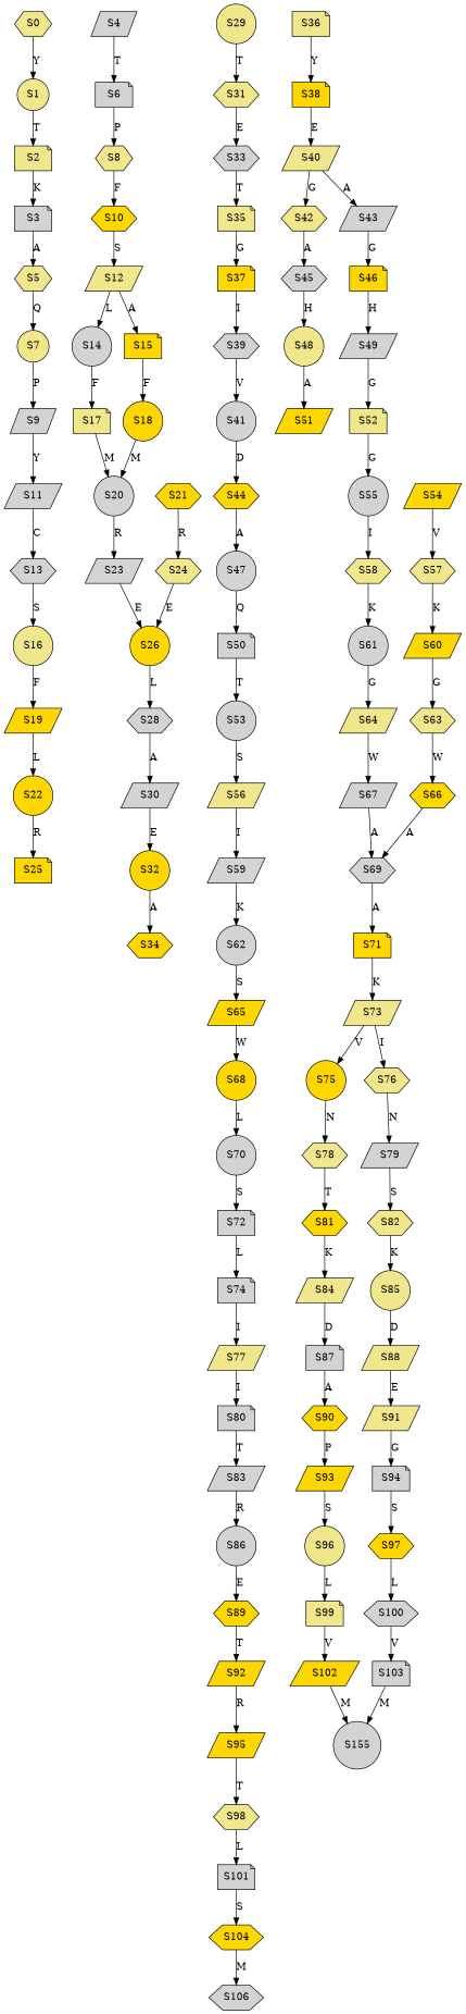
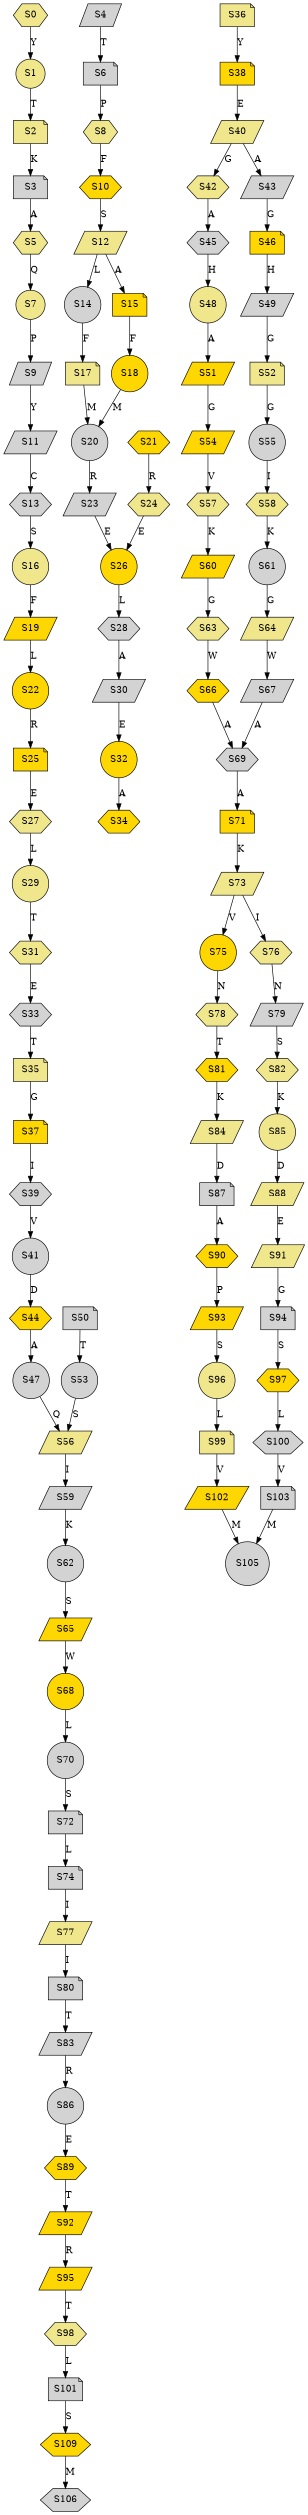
  strict digraph {
    node [fillcolor=lightgrey shape=hexagon style=filled]
    S0 [fillcolor=khaki]
    S1 [fillcolor=khaki shape=circle]
    S2 [fillcolor=khaki shape=note]
    S3 [shape=note]
    S5 [fillcolor=khaki]
    S4 [shape=parallelogram]
    S6 [shape=note]
    S7 [fillcolor=khaki shape=circle]
    S8 [fillcolor=khaki]
    S9 [shape=parallelogram]
    S10 [fillcolor=gold]
    S11 [shape=parallelogram]
    S12 [fillcolor=khaki shape=parallelogram]
    S13
    S14 [shape=circle]
    S15 [fillcolor=gold shape=note]
    S16 [fillcolor=khaki shape=circle]
    S17 [fillcolor=khaki shape=note]
    S18 [fillcolor=gold shape=circle]
    S19 [fillcolor=gold shape=parallelogram]
    S20 [shape=circle]
    S22 [fillcolor=gold shape=circle]
    S23 [shape=parallelogram]
    S21 [fillcolor=gold]
    S24 [fillcolor=khaki]
    S25 [fillcolor=gold shape=note]
    S26 [fillcolor=gold shape=circle]
+   S27 [fillcolor=khaki]
    S28
    S29 [fillcolor=khaki shape=circle]
    S30 [shape=parallelogram]
    S31 [fillcolor=khaki]
    S32 [fillcolor=gold shape=circle]
    S33
    S34 [fillcolor=gold]
    S35 [fillcolor=khaki shape=note]
    S37 [fillcolor=gold shape=note]
    S36 [fillcolor=khaki shape=note]
    S38 [fillcolor=gold shape=note]
    S39
    S40 [fillcolor=khaki shape=parallelogram]
    S41 [shape=circle]
    S42 [fillcolor=khaki]
    S43 [shape=parallelogram]
    S44 [fillcolor=gold]
    S45
    S46 [fillcolor=gold shape=note]
    S47 [shape=circle]
    S48 [fillcolor=khaki shape=circle]
    S49 [shape=parallelogram]
    S50 [shape=note]
    S51 [fillcolor=gold shape=parallelogram]
    S52 [fillcolor=khaki shape=note]
    S53 [shape=circle]
    S54 [fillcolor=gold shape=parallelogram]
    S55 [shape=circle]
    S56 [fillcolor=khaki shape=parallelogram]
    S57 [fillcolor=khaki]
    S58 [fillcolor=khaki]
    S59 [shape=parallelogram]
    S60 [fillcolor=gold shape=parallelogram]
    S61 [shape=circle]
    S62 [shape=circle]
    S63 [fillcolor=khaki]
    S64 [fillcolor=khaki shape=parallelogram]
    S65 [fillcolor=gold shape=parallelogram]
    S66 [fillcolor=gold]
    S67 [shape=parallelogram]
    S68 [fillcolor=gold shape=circle]
    S69
    S70 [shape=circle]
    S71 [fillcolor=gold shape=note]
    S72 [shape=note]
    S73 [fillcolor=khaki shape=parallelogram]
    S74 [shape=note]
    S75 [fillcolor=gold shape=circle]
    S76 [fillcolor=khaki]
    S77 [fillcolor=khaki shape=parallelogram]
    S78 [fillcolor=khaki]
    S79 [shape=parallelogram]
    S80 [shape=note]
    S81 [fillcolor=gold]
    S82 [fillcolor=khaki]
    S83 [shape=parallelogram]
    S84 [fillcolor=khaki shape=parallelogram]
    S85 [fillcolor=khaki shape=circle]
    S86 [shape=circle]
    S87 [shape=note]
    S88 [fillcolor=khaki shape=parallelogram]
    S89 [fillcolor=gold]
    S90 [fillcolor=gold]
    S91 [fillcolor=khaki shape=parallelogram]
    S92 [fillcolor=gold shape=parallelogram]
    S93 [fillcolor=gold shape=parallelogram]
    S94 [shape=note]
    S95 [fillcolor=gold shape=parallelogram]
    S96 [fillcolor=khaki shape=circle]
    S97 [fillcolor=gold]
    S98 [fillcolor=khaki]
    S99 [fillcolor=khaki shape=note]
    S100
    S101 [shape=note]
    S102 [fillcolor=gold shape=parallelogram]
    S103 [shape=note]
-   S104 [fillcolor=gold]
-   S105 [shape=circle label=S155]
+   S104 [fillcolor=gold label=S109]
+   S105 [shape=circle]
    S106
    S0 -> S1 [label=Y]
    S1 -> S2 [label=T]
    S2 -> S3 [label=K]
    S3 -> S5 [label=A]
    S5 -> S7 [label=Q]
    S4 -> S6 [label=T]
    S6 -> S8 [label=P]
    S7 -> S9 [label=P]
    S8 -> S10 [label=F]
    S9 -> S11 [label=Y]
    S10 -> S12 [label=S]
    S11 -> S13 [label=C]
    S12 -> S14 [label=L]
    S12 -> S15 [label=A]
    S13 -> S16 [label=S]
    S14 -> S17 [label=F]
    S15 -> S18 [label=F]
    S16 -> S19 [label=F]
    S17 -> S20 [label=M]
    S18 -> S20 [label=M]
    S19 -> S22 [label=L]
    S20 -> S23 [label=R]
    S22 -> S25 [label=R]
    S23 -> S26 [label=E]
    S21 -> S24 [label=R]
    S24 -> S26 [label=E]
+   S25 -> S27 [label=E]
    S26 -> S28 [label=L]
+   S27 -> S29 [label=L]
    S28 -> S30 [label=A]
    S29 -> S31 [label=T]
    S30 -> S32 [label=E]
    S31 -> S33 [label=E]
    S32 -> S34 [label=A]
    S33 -> S35 [label=T]
    S35 -> S37 [label=G]
    S37 -> S39 [label=I]
    S36 -> S38 [label=Y]
    S38 -> S40 [label=E]
    S39 -> S41 [label=V]
    S40 -> S42 [label=G]
    S40 -> S43 [label=A]
    S41 -> S44 [label=D]
    S42 -> S45 [label=A]
    S43 -> S46 [label=G]
    S44 -> S47 [label=A]
    S45 -> S48 [label=H]
    S46 -> S49 [label=H]
-   S47 -> S50 [label=Q]
+   S47 -> S56 [label=Q]
    S48 -> S51 [label=A]
    S49 -> S52 [label=G]
    S50 -> S53 [label=T]
+   S51 -> S54 [label=G]
    S52 -> S55 [label=G]
    S53 -> S56 [label=S]
    S54 -> S57 [label=V]
    S55 -> S58 [label=I]
    S56 -> S59 [label=I]
    S57 -> S60 [label=K]
    S58 -> S61 [label=K]
    S59 -> S62 [label=K]
    S60 -> S63 [label=G]
    S61 -> S64 [label=G]
    S62 -> S65 [label=S]
    S63 -> S66 [label=W]
    S64 -> S67 [label=W]
    S65 -> S68 [label=W]
    S66 -> S69 [label=A]
    S67 -> S69 [label=A]
    S68 -> S70 [label=L]
    S69 -> S71 [label=A]
    S70 -> S72 [label=S]
    S71 -> S73 [label=K]
    S72 -> S74 [label=L]
    S73 -> S75 [label=V]
    S73 -> S76 [label=I]
    S74 -> S77 [label=I]
    S75 -> S78 [label=N]
    S76 -> S79 [label=N]
    S77 -> S80 [label=I]
    S78 -> S81 [label=T]
    S79 -> S82 [label=S]
    S80 -> S83 [label=T]
    S81 -> S84 [label=K]
    S82 -> S85 [label=K]
    S83 -> S86 [label=R]
    S84 -> S87 [label=D]
    S85 -> S88 [label=D]
    S86 -> S89 [label=E]
    S87 -> S90 [label=A]
    S88 -> S91 [label=E]
    S89 -> S92 [label=T]
    S90 -> S93 [label=P]
    S91 -> S94 [label=G]
    S92 -> S95 [label=R]
    S93 -> S96 [label=S]
    S94 -> S97 [label=S]
    S95 -> S98 [label=T]
    S96 -> S99 [label=L]
    S97 -> S100 [label=L]
    S98 -> S101 [label=L]
    S99 -> S102 [label=V]
    S100 -> S103 [label=V]
    S101 -> S104 [label=S]
    S102 -> S105 [label=M]
    S103 -> S105 [label=M]
    S104 -> S106 [label=M]
  }
